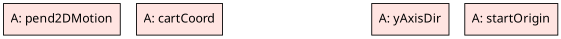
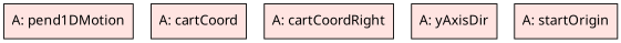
  digraph {
    fontname="Noto Sans"
    node [color=black fillcolor=mistyrose shape=box style=filled fontname="Noto Sans"]
-   n1 [label="A: pend2DMotion"]
+   n1 [label="A: pend1DMotion"]
    n2 [label="A: cartCoord"]
+   n3 [label="A: cartCoordRight"]
    n4 [label="A: yAxisDir"]
    n5 [label="A: startOrigin"]
    subgraph sub_1 {
      rank=same
      n1
      n2
+     n3
      n4
      n5
    }
  }
